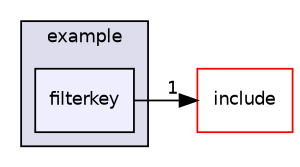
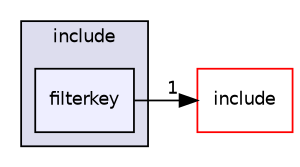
  digraph {
    compound=true
    rankdir=LR
    node [fontname=Helvetica fontsize=10 shape=box style=filled]
    n1 [fillcolor="#eeeeff" label=filterkey pencolor=black]
    n2 [color=red fillcolor=white label=include]
    subgraph cluster_1 {
      bgcolor="#ddddee"
      fontname=Helvetica
      fontsize=10
-     label=example
+     label=include
      pencolor=black
      n1
    }
    n1 -> n2 [headlabel=1 labeldistance=1.5 labelfontname=Helvetica labelfontsize=10]
  }
